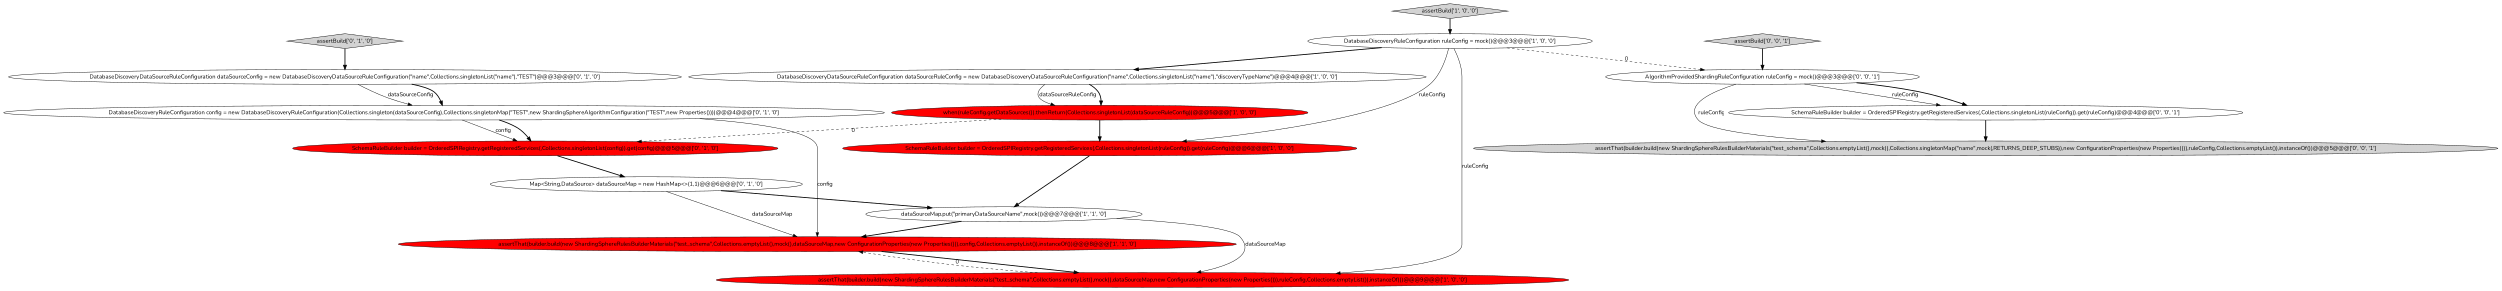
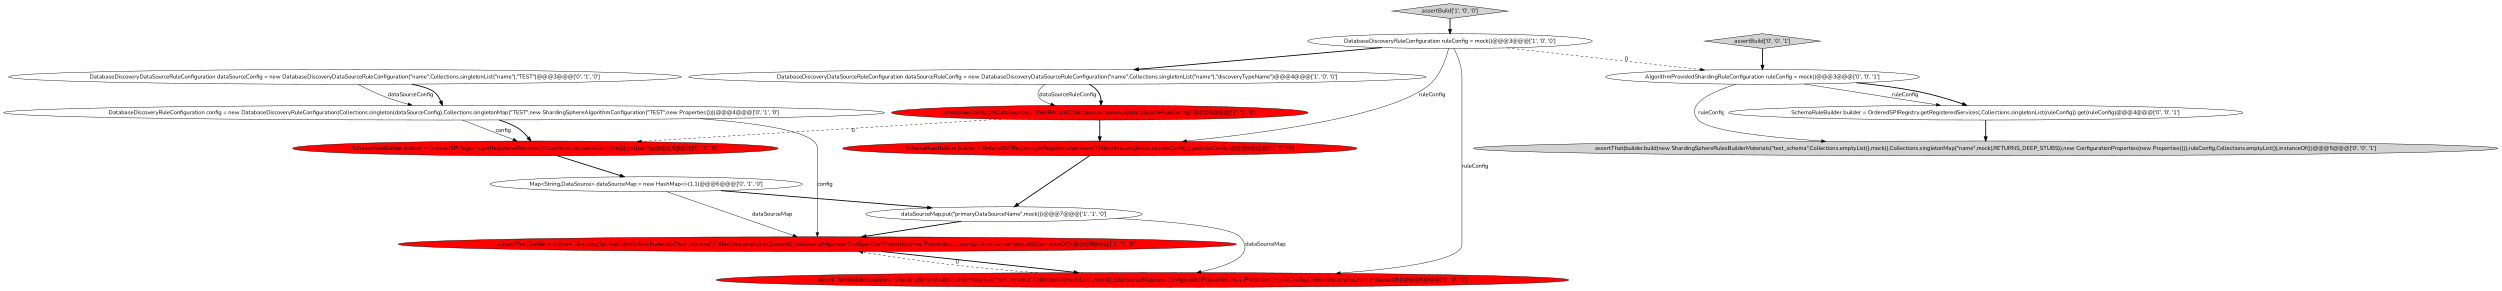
  digraph {
    fontname=Nunito
    node [fillcolor=white shape=ellipse style=filled fontname=Nunito]
    edge [style=bold fontname=Nunito]
    n1 [label="dataSourceMap.put(\"primaryDataSourceName\",mock())@@@7@@@['1', '1', '0']"]
    n2 [fillcolor=red label="assertThat(builder.build(new ShardingSphereRulesBuilderMaterials(\"test_schema\",Collections.emptyList(),mock(),dataSourceMap,new ConfigurationProperties(new Properties())),config,Collections.emptyList()),instanceOf())@@@8@@@['1', '1', '0']"]
    n3 [fillcolor=red label="assertThat(builder.build(new ShardingSphereRulesBuilderMaterials(\"test_schema\",Collections.emptyList(),mock(),dataSourceMap,new ConfigurationProperties(new Properties())),ruleConfig,Collections.emptyList()),instanceOf())@@@9@@@['1', '0', '0']"]
    n4 [label="DatabaseDiscoveryDataSourceRuleConfiguration dataSourceRuleConfig = new DatabaseDiscoveryDataSourceRuleConfiguration(\"name\",Collections.singletonList(\"name\"),\"discoveryTypeName\")@@@4@@@['1', '0', '0']"]
    n5 [fillcolor=red label="when(ruleConfig.getDataSources()).thenReturn(Collections.singletonList(dataSourceRuleConfig))@@@5@@@['1', '0', '0']"]
    n6 [fillcolor=red label="SchemaRuleBuilder builder = OrderedSPIRegistry.getRegisteredServices(,Collections.singletonList(config)).get(config)@@@5@@@['0', '1', '0']"]
    n7 [label="Map<String,DataSource> dataSourceMap = new HashMap<>(1,1)@@@6@@@['0', '1', '0']"]
    n8 [label="AlgorithmProvidedShardingRuleConfiguration ruleConfig = mock()@@@3@@@['0', '0', '1']"]
    n9 [fillcolor=lightgray label="assertThat(builder.build(new ShardingSphereRulesBuilderMaterials(\"test_schema\",Collections.emptyList(),mock(),Collections.singletonMap(\"name\",mock(,RETURNS_DEEP_STUBS)),new ConfigurationProperties(new Properties())),ruleConfig,Collections.emptyList()),instanceOf())@@@5@@@['0', '0', '1']"]
    n10 [label="SchemaRuleBuilder builder = OrderedSPIRegistry.getRegisteredServices(,Collections.singletonList(ruleConfig)).get(ruleConfig)@@@4@@@['0', '0', '1']"]
    n11 [fillcolor=lightgray label="assertBuild['1', '0', '0']" shape=diamond]
    n12 [label="DatabaseDiscoveryRuleConfiguration ruleConfig = mock()@@@3@@@['1', '0', '0']"]
    n13 [label="DatabaseDiscoveryDataSourceRuleConfiguration dataSourceConfig = new DatabaseDiscoveryDataSourceRuleConfiguration(\"name\",Collections.singletonList(\"name\"),\"TEST\")@@@3@@@['0', '1', '0']"]
    n14 [label="DatabaseDiscoveryRuleConfiguration config = new DatabaseDiscoveryRuleConfiguration(Collections.singleton(dataSourceConfig),Collections.singletonMap(\"TEST\",new ShardingSphereAlgorithmConfiguration(\"TEST\",new Properties())))@@@4@@@['0', '1', '0']"]
    n15 [fillcolor=red label="SchemaRuleBuilder builder = OrderedSPIRegistry.getRegisteredServices(,Collections.singletonList(ruleConfig)).get(ruleConfig)@@@6@@@['1', '0', '0']"]
-   n16 [fillcolor=lightgray label="assertBuild['0', '1', '0']" shape=diamond]
    n17 [fillcolor=lightgray label="assertBuild['0', '0', '1']" shape=diamond]
    n1 -> n2
    n1 -> n3 [label=dataSourceMap style=solid]
    n2 -> n3
    n3 -> n2 [label=0 style=dashed]
    n4 -> n5
    n4 -> n5 [label=dataSourceRuleConfig style=solid]
    n5 -> n6 [label=0 style=dashed]
    n5 -> n15
    n6 -> n7
    n7 -> n1
    n7 -> n2 [label=dataSourceMap style=solid]
    n8 -> n9 [label=ruleConfig style=solid]
    n8 -> n10 [label=ruleConfig style=solid]
    n8 -> n10
    n10 -> n9
    n11 -> n12
    n12 -> n3 [label=ruleConfig style=solid]
    n12 -> n4
    n12 -> n8 [label=0 style=dashed]
    n12 -> n15 [label=ruleConfig style=solid]
    n13 -> n14 [label=dataSourceConfig style=solid]
    n13 -> n14
    n14 -> n2 [label=config style=solid]
    n14 -> n6
    n14 -> n6 [label=config style=solid]
    n15 -> n1
-   n16 -> n13
    n17 -> n8
  }
